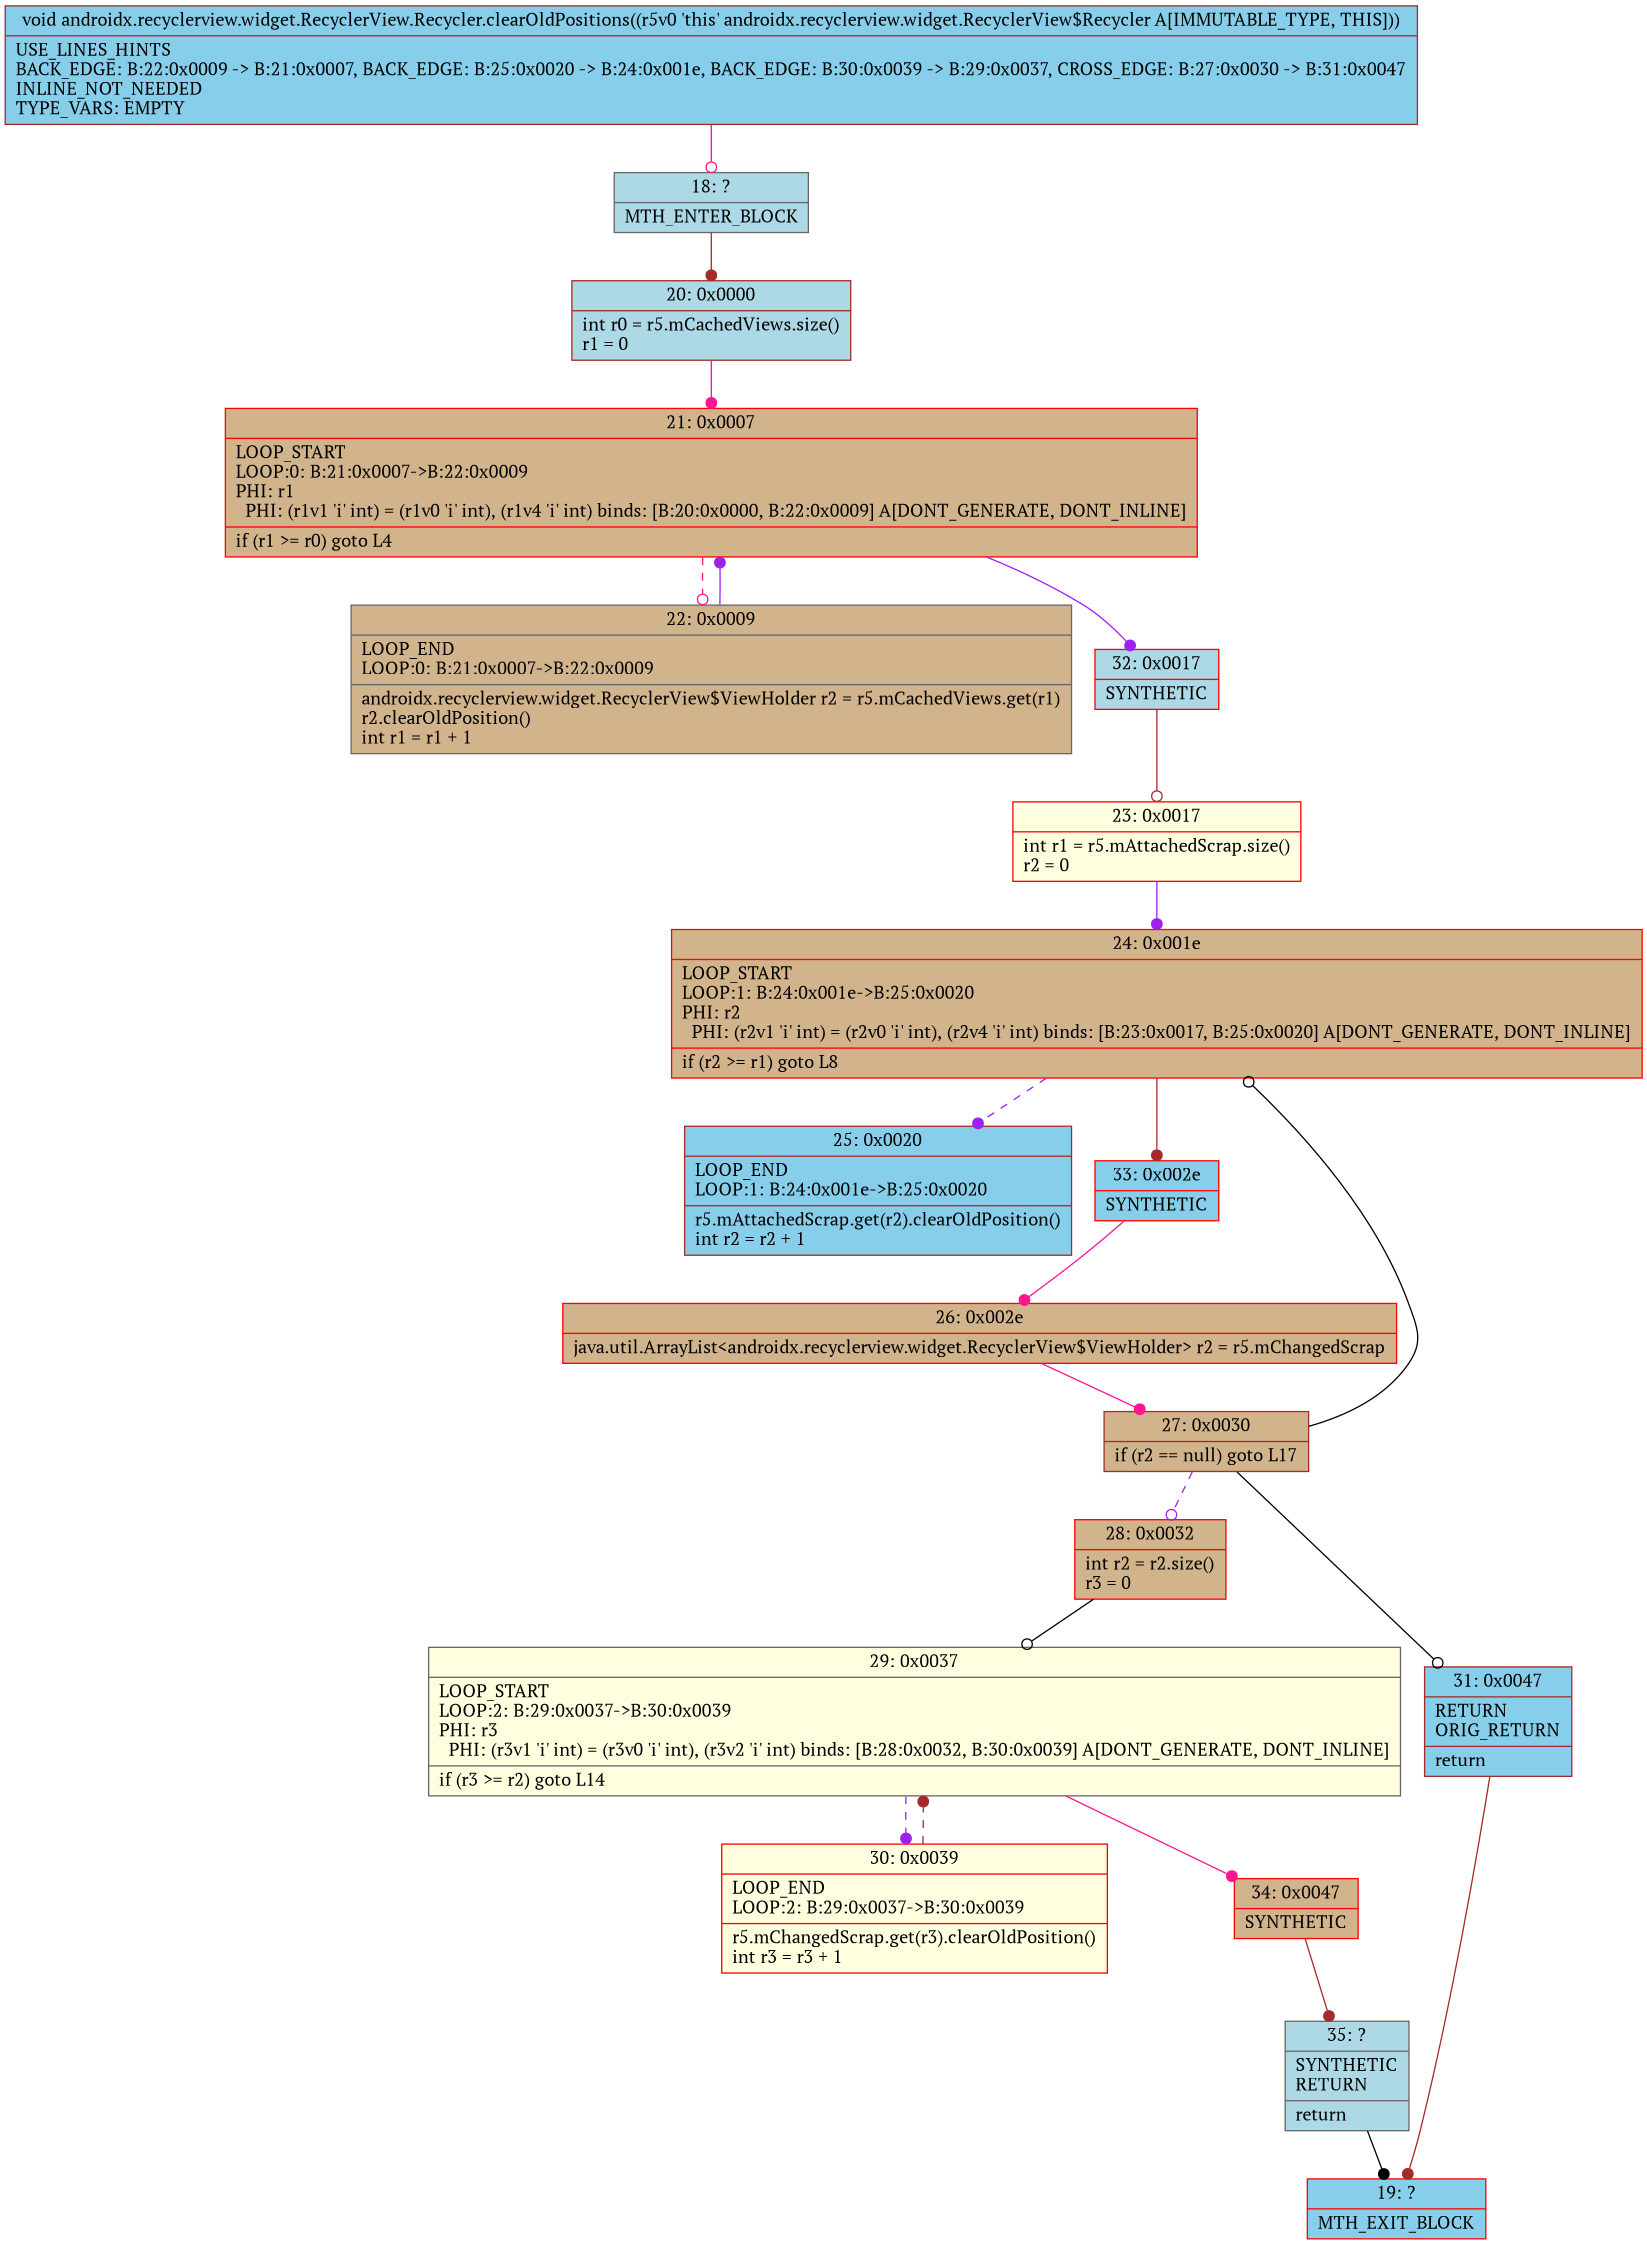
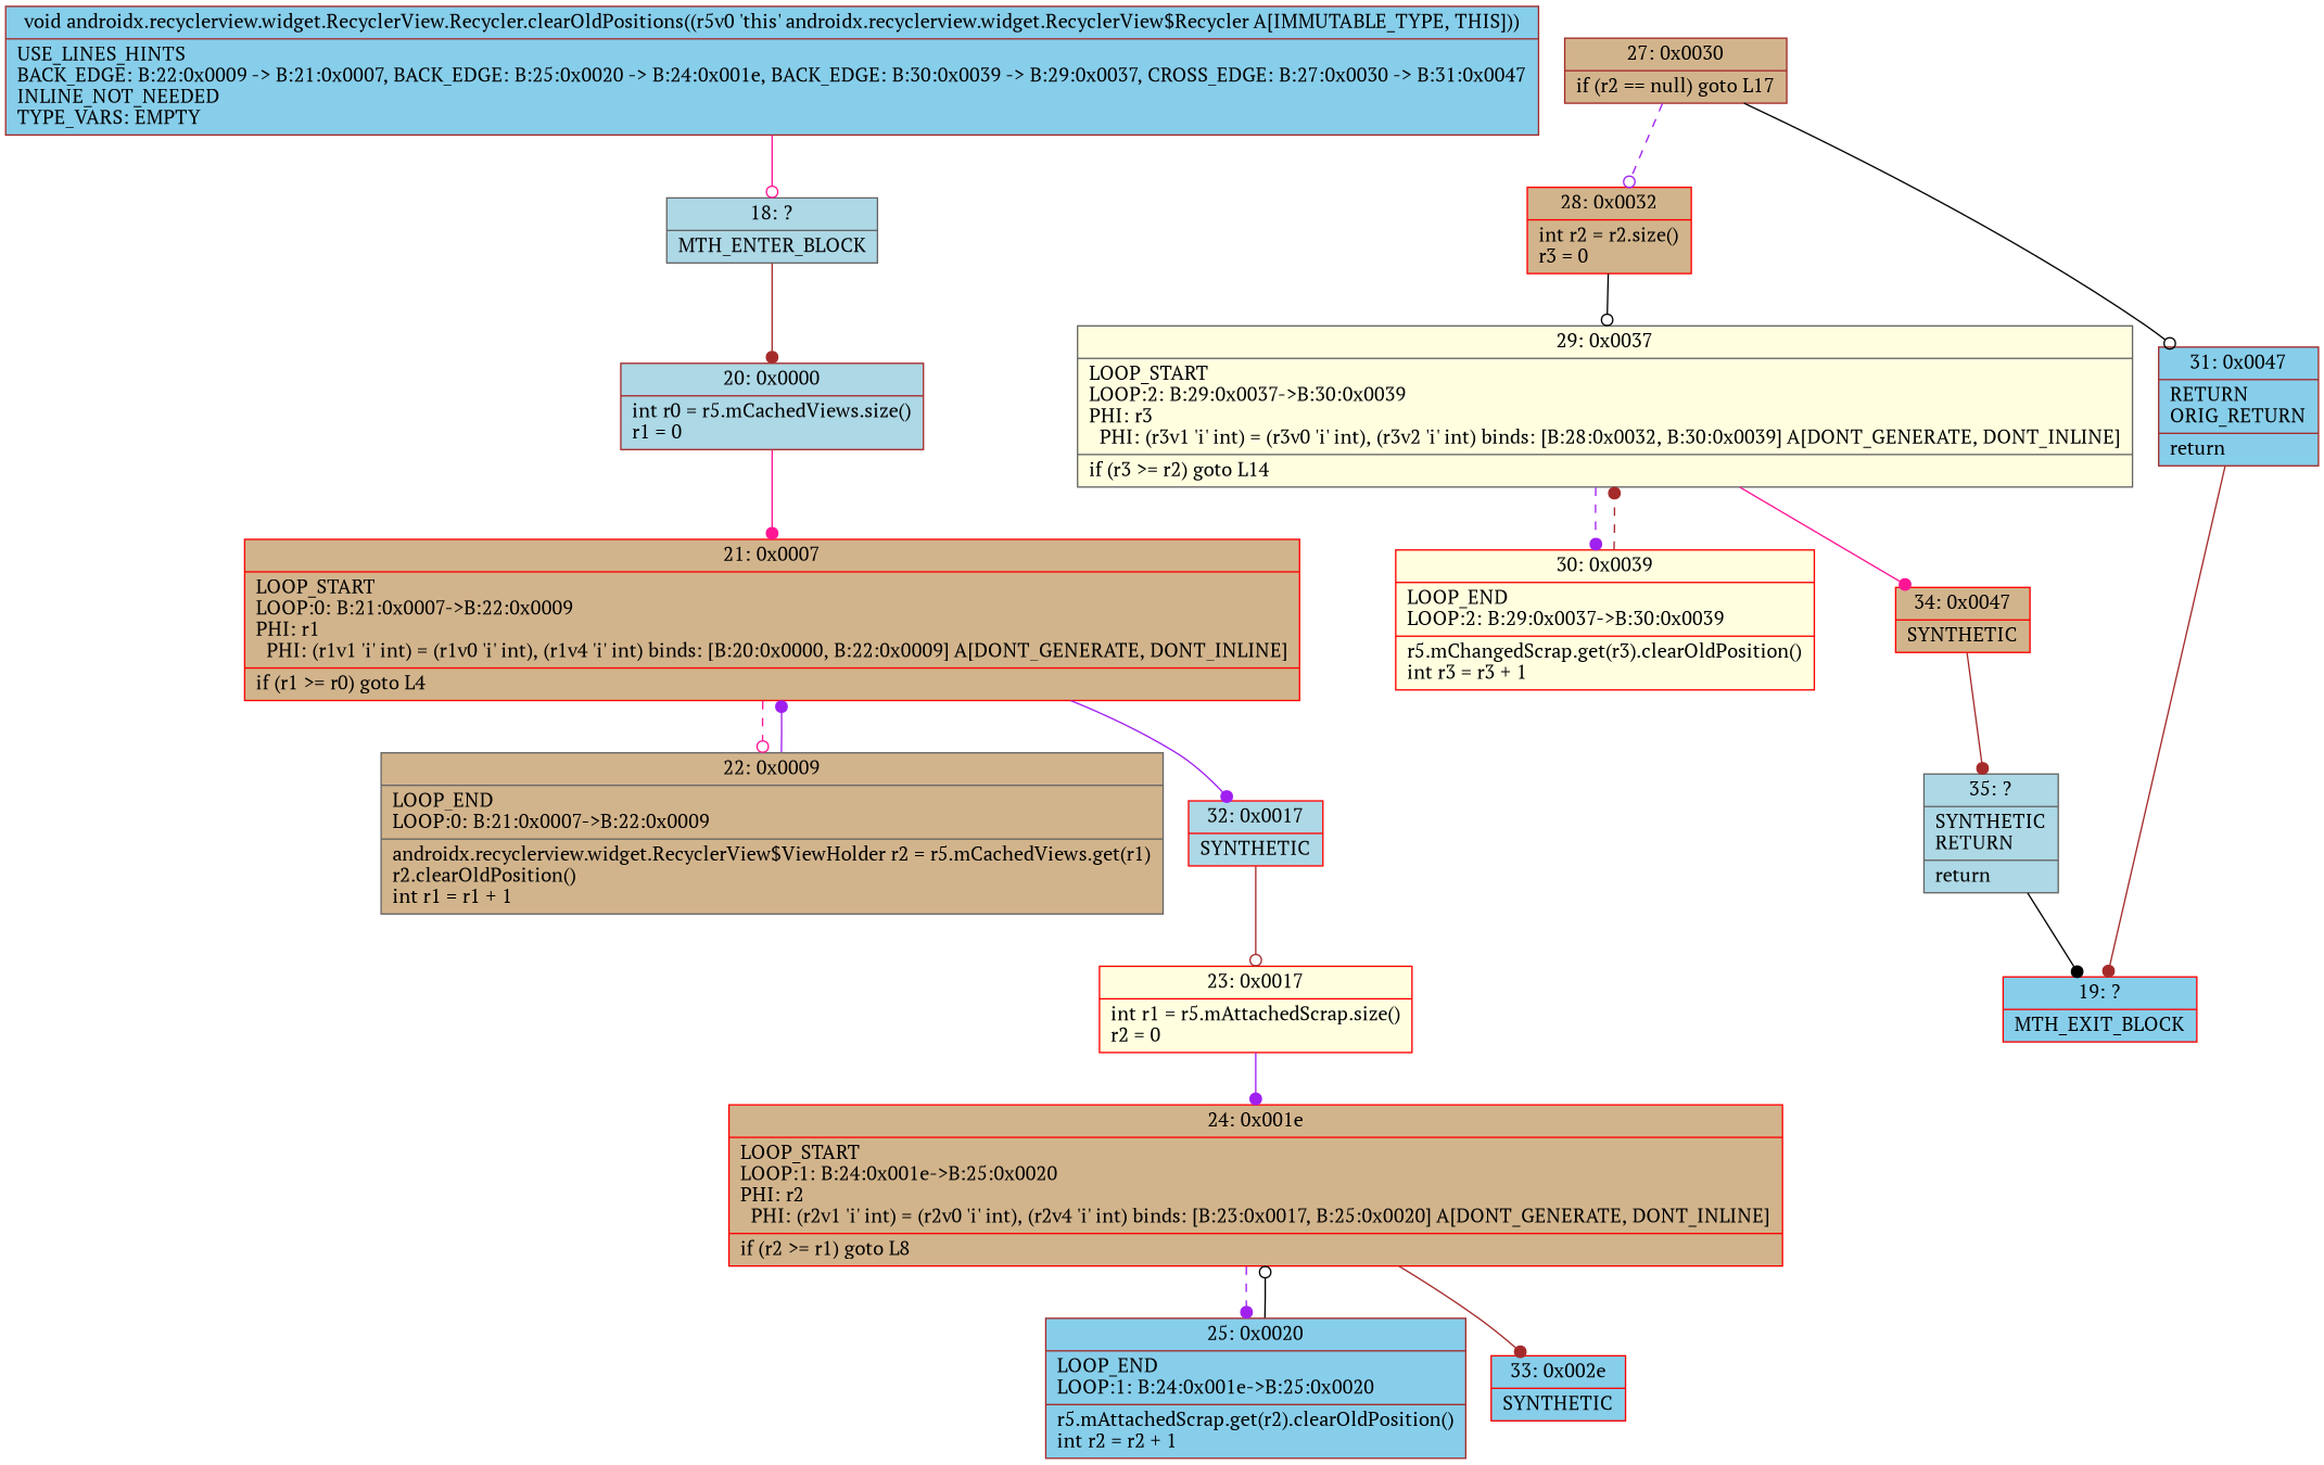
  digraph {
    fontname="PT Serif"
    node [color=red fillcolor=tan fontname="PT Serif" shape=record style=filled]
    edge [arrowhead=dot color=brown fontname="PT Serif"]
    n1 [color=gray40 fillcolor=lightblue label="{18\:\ ?|MTH_ENTER_BLOCK\l}"]
    n2 [color=brown fillcolor=lightblue label="{20\:\ 0x0000|int r0 = r5.mCachedViews.size()\lr1 = 0\l}"]
    n3 [label="{21\:\ 0x0007|LOOP_START\lLOOP:0: B:21:0x0007\-\>B:22:0x0009\lPHI: r1 \l  PHI: (r1v1 'i' int) = (r1v0 'i' int), (r1v4 'i' int) binds: [B:20:0x0000, B:22:0x0009] A[DONT_GENERATE, DONT_INLINE]\l|if (r1 \>= r0) goto L4\l}"]
    n4 [color=gray40 label="{22\:\ 0x0009|LOOP_END\lLOOP:0: B:21:0x0007\-\>B:22:0x0009\l|androidx.recyclerview.widget.RecyclerView$ViewHolder r2 = r5.mCachedViews.get(r1)\lr2.clearOldPosition()\lint r1 = r1 + 1\l}"]
    n5 [fillcolor=lightblue label="{32\:\ 0x0017|SYNTHETIC\l}"]
    n6 [fillcolor=lightyellow label="{23\:\ 0x0017|int r1 = r5.mAttachedScrap.size()\lr2 = 0\l}"]
    n7 [label="{24\:\ 0x001e|LOOP_START\lLOOP:1: B:24:0x001e\-\>B:25:0x0020\lPHI: r2 \l  PHI: (r2v1 'i' int) = (r2v0 'i' int), (r2v4 'i' int) binds: [B:23:0x0017, B:25:0x0020] A[DONT_GENERATE, DONT_INLINE]\l|if (r2 \>= r1) goto L8\l}"]
    n8 [color=brown fillcolor=skyblue label="{25\:\ 0x0020|LOOP_END\lLOOP:1: B:24:0x001e\-\>B:25:0x0020\l|r5.mAttachedScrap.get(r2).clearOldPosition()\lint r2 = r2 + 1\l}"]
    n9 [fillcolor=skyblue label="{33\:\ 0x002e|SYNTHETIC\l}"]
-   n10 [label="{26\:\ 0x002e|java.util.ArrayList\<androidx.recyclerview.widget.RecyclerView$ViewHolder\> r2 = r5.mChangedScrap\l}"]
    n11 [color=brown label="{27\:\ 0x0030|if (r2 == null) goto L17\l}"]
    n12 [label="{28\:\ 0x0032|int r2 = r2.size()\lr3 = 0\l}"]
    n13 [color=brown fillcolor=skyblue label="{31\:\ 0x0047|RETURN\lORIG_RETURN\l|return\l}"]
    n14 [color=gray40 fillcolor=lightyellow label="{29\:\ 0x0037|LOOP_START\lLOOP:2: B:29:0x0037\-\>B:30:0x0039\lPHI: r3 \l  PHI: (r3v1 'i' int) = (r3v0 'i' int), (r3v2 'i' int) binds: [B:28:0x0032, B:30:0x0039] A[DONT_GENERATE, DONT_INLINE]\l|if (r3 \>= r2) goto L14\l}"]
    n15 [fillcolor=skyblue label="{19\:\ ?|MTH_EXIT_BLOCK\l}"]
    n16 [fillcolor=lightyellow label="{30\:\ 0x0039|LOOP_END\lLOOP:2: B:29:0x0037\-\>B:30:0x0039\l|r5.mChangedScrap.get(r3).clearOldPosition()\lint r3 = r3 + 1\l}"]
    n17 [label="{34\:\ 0x0047|SYNTHETIC\l}"]
    n18 [color=gray40 fillcolor=lightblue label="{35\:\ ?|SYNTHETIC\lRETURN\l|return\l}"]
    n19 [color=brown fillcolor=skyblue label="{void androidx.recyclerview.widget.RecyclerView.Recycler.clearOldPositions((r5v0 'this' androidx.recyclerview.widget.RecyclerView$Recycler A[IMMUTABLE_TYPE, THIS]))  | USE_LINES_HINTS\lBACK_EDGE: B:22:0x0009 \-\> B:21:0x0007, BACK_EDGE: B:25:0x0020 \-\> B:24:0x001e, BACK_EDGE: B:30:0x0039 \-\> B:29:0x0037, CROSS_EDGE: B:27:0x0030 \-\> B:31:0x0047\lINLINE_NOT_NEEDED\lTYPE_VARS: EMPTY\l}"]
    n1 -> n2
    n2 -> n3 [color=deeppink]
    n3 -> n4 [arrowhead=odot color=deeppink style=dashed]
    n3 -> n5 [color=purple]
    n4 -> n3 [color=purple]
    n5 -> n6 [arrowhead=odot]
    n6 -> n7 [color=purple]
    n7 -> n8 [color=purple style=dashed]
    n7 -> n9
-   n11 -> n7 [arrowhead=odot color=black]
-   n9 -> n10 [color=deeppink]
-   n10 -> n11 [color=deeppink]
+   n8 -> n7 [arrowhead=odot color=black]
    n11 -> n12 [arrowhead=odot color=purple style=dashed]
    n11 -> n13 [arrowhead=odot color=black]
    n12 -> n14 [arrowhead=odot color=black]
    n13 -> n15
    n14 -> n16 [color=purple style=dashed]
    n14 -> n17 [color=deeppink]
    n16 -> n14 [style=dashed]
    n17 -> n18
    n18 -> n15 [color=black]
    n19 -> n1 [arrowhead=odot color=deeppink]
  }
